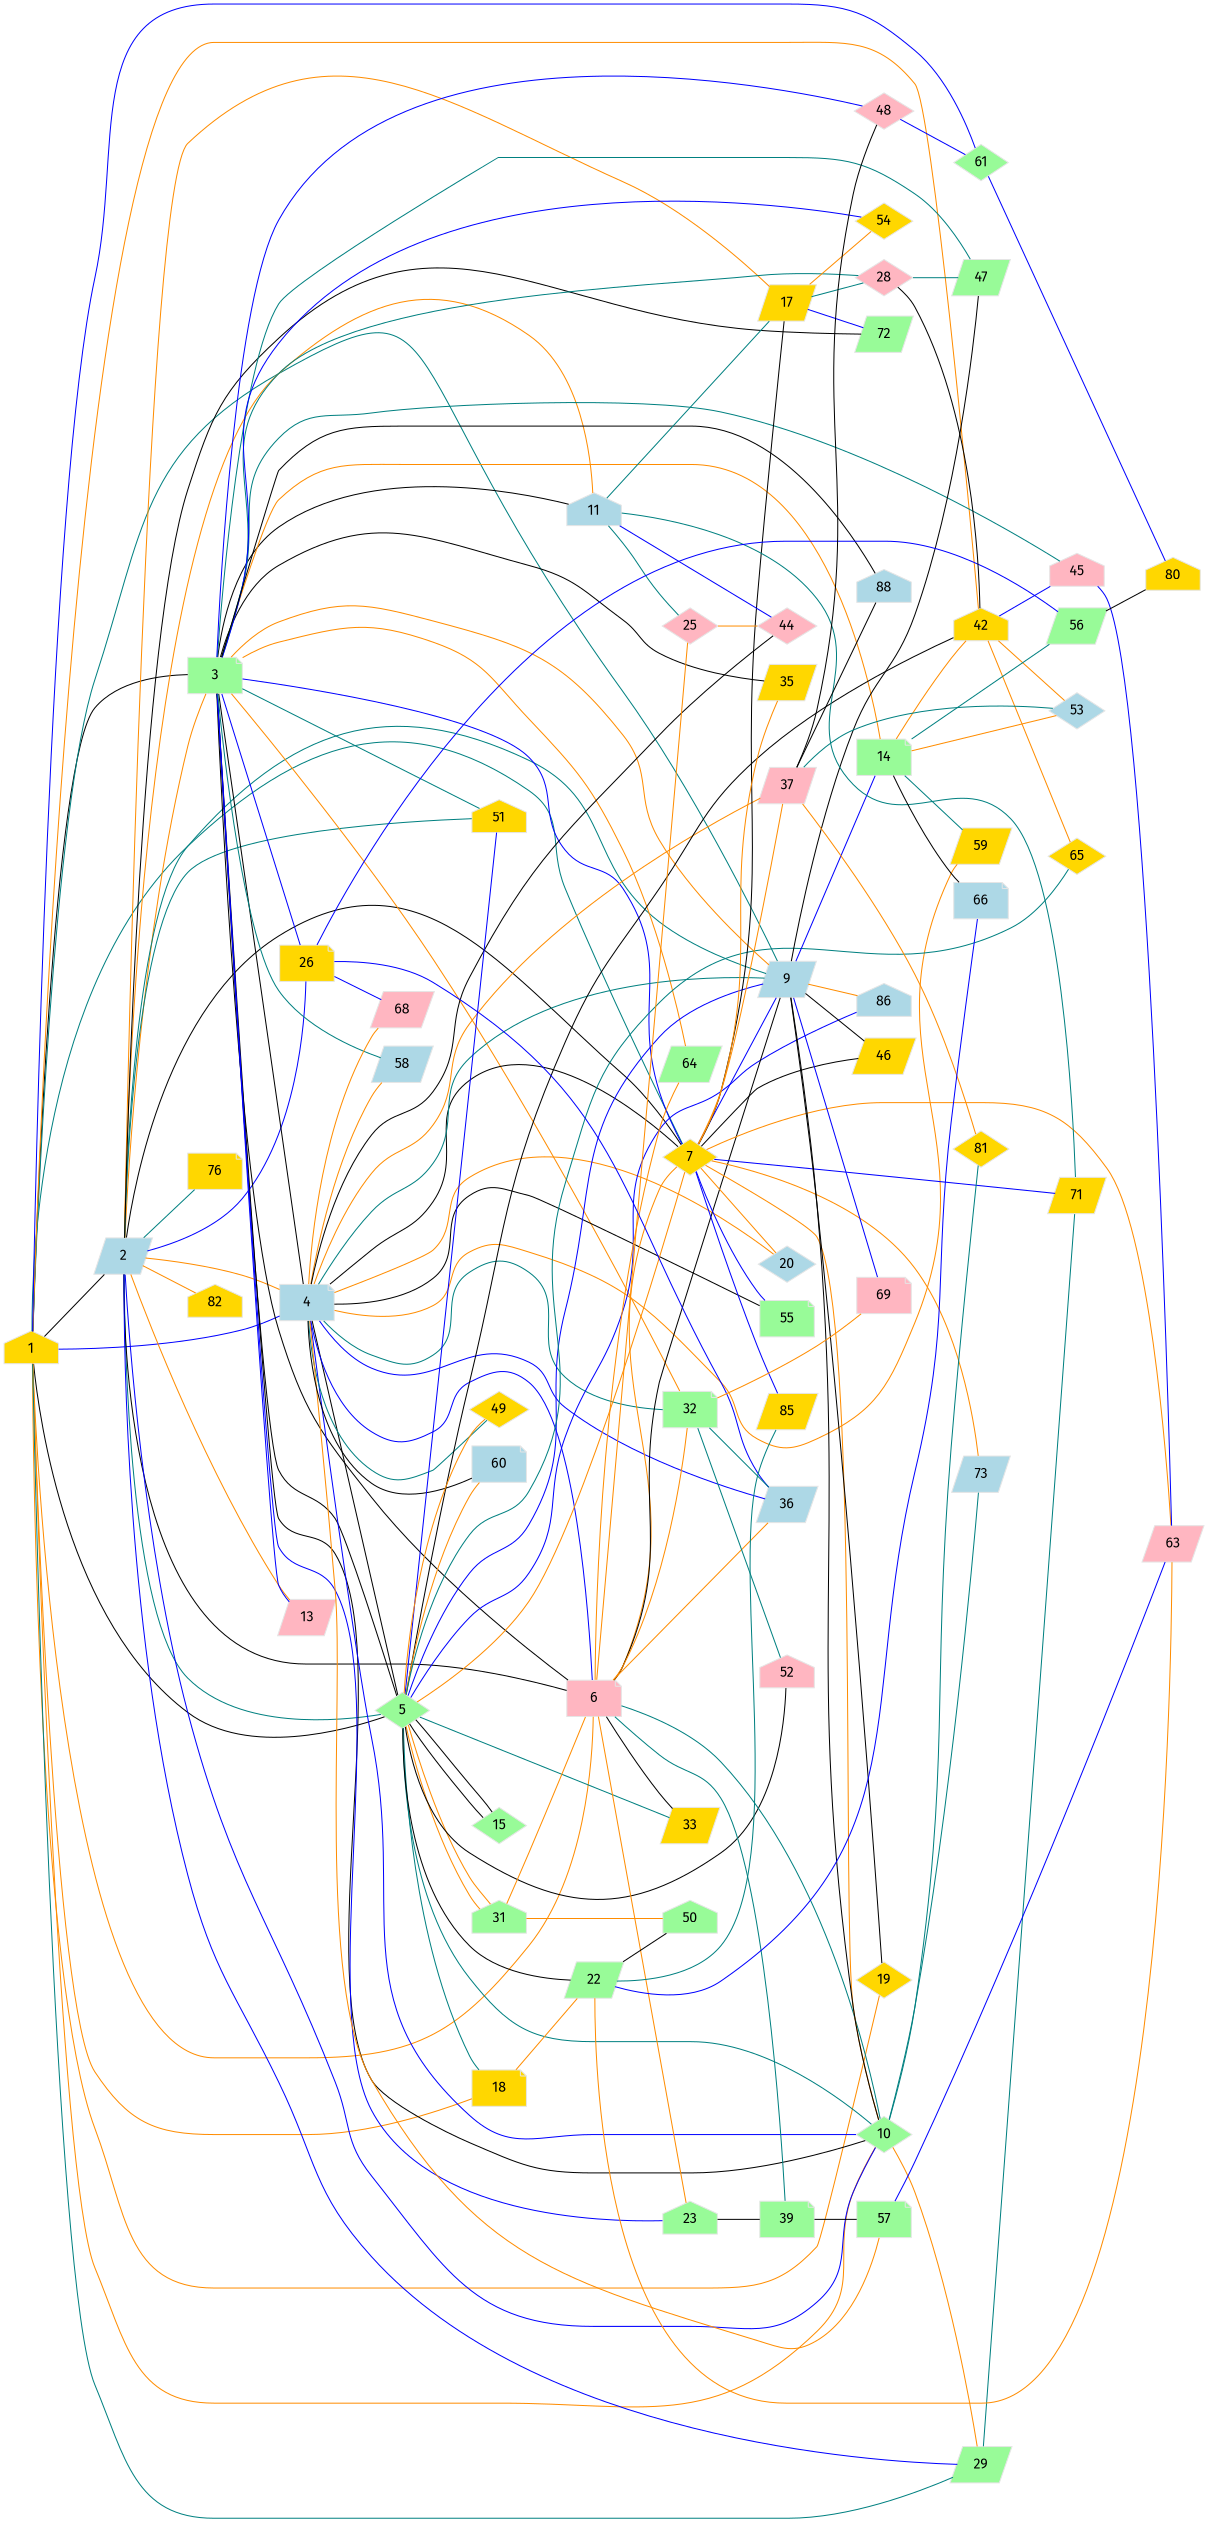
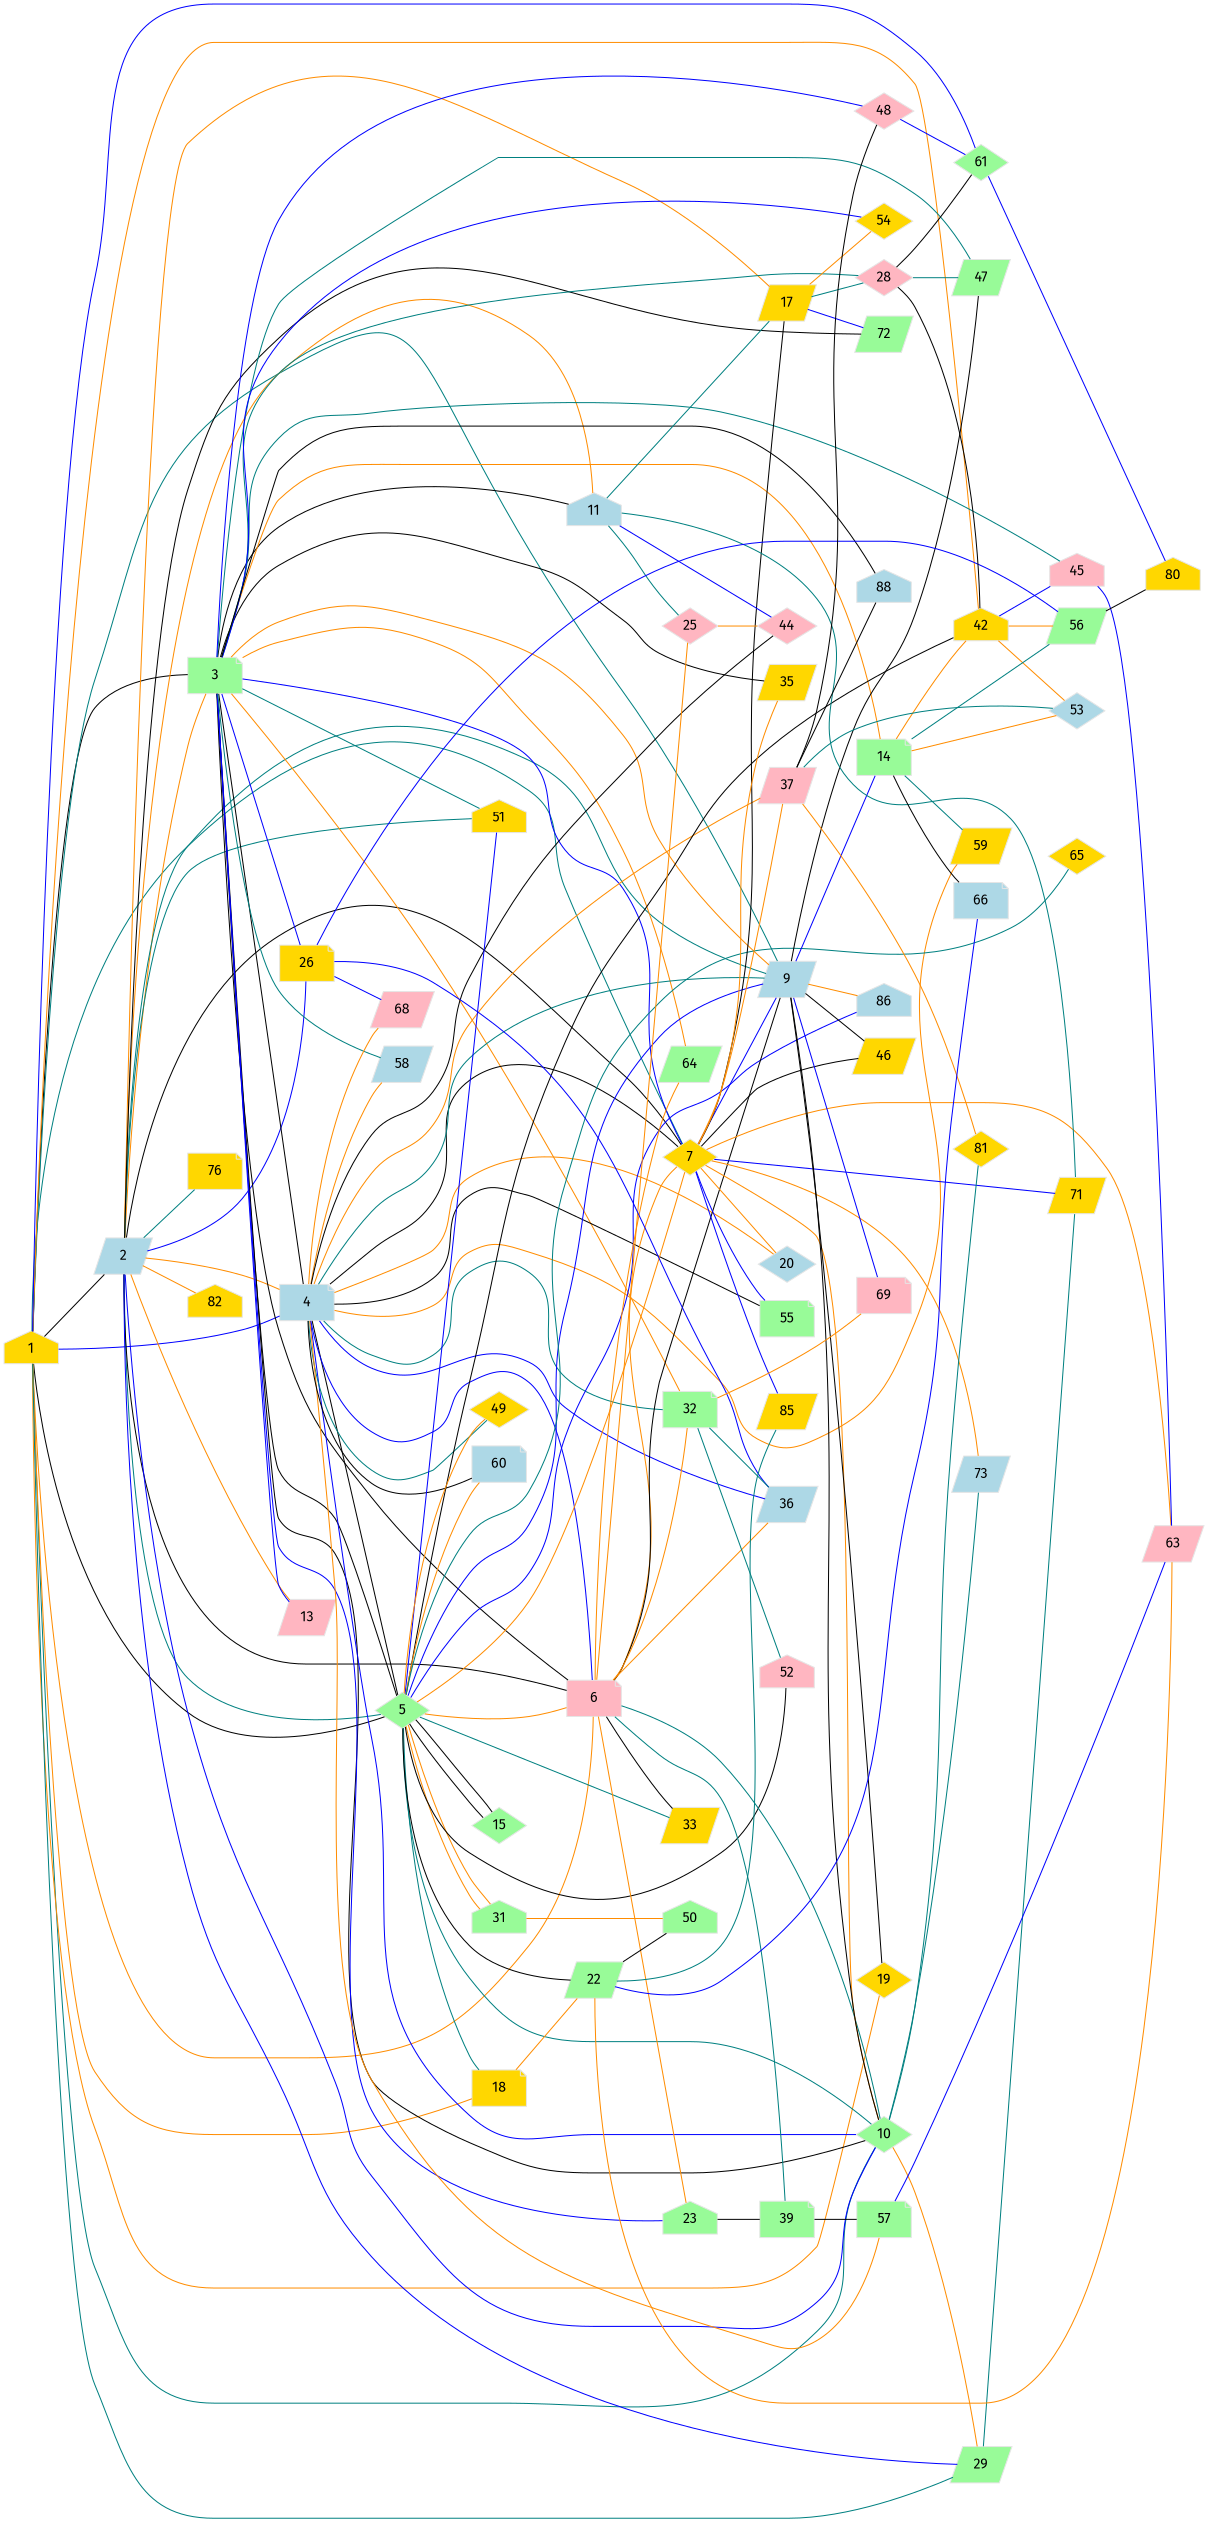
  graph {
    fontname="Fira Sans"
    rankdir=LR
    node [color=gray90 fillcolor=gold fontname="Fira Sans" shape=parallelogram style=filled]
    edge [color=darkorange fontname="Fira Sans"]
    1 [shape=house super="+30"]
    2 [fillcolor=lightblue super="+8"]
    3 [fillcolor=palegreen shape=note super="+40"]
    4 [fillcolor=lightblue shape=note super="+12"]
    5 [fillcolor=palegreen shape=diamond super="+43"]
    6 [fillcolor=lightpink shape=note]
    7 [shape=diamond super="+27"]
    9 [fillcolor=lightblue super="+78"]
    10 [fillcolor=palegreen shape=diamond super="+24"]
    18 [shape=note]
    19 [shape=diamond]
    29 [fillcolor=palegreen]
    42 [shape=house super="+75"]
    61 [fillcolor=palegreen shape=diamond super="+86"]
    11 [fillcolor=lightblue shape=house]
    13 [fillcolor=lightpink]
    17 [super="+21"]
    26 [shape=note]
    51 [shape=house super="+70"]
    72 [fillcolor=palegreen]
    76 [shape=note]
    82 [shape=house]
    14 [fillcolor=palegreen shape=note super="+67"]
    23 [fillcolor=palegreen shape=house]
    28 [fillcolor=lightpink shape=diamond]
    32 [fillcolor=palegreen shape=note super="+34"]
    35
    45 [fillcolor=lightpink shape=house]
    47 [fillcolor=palegreen super="+87"]
    48 [fillcolor=lightpink shape=diamond]
    54 [shape=diamond]
    58 [fillcolor=lightblue]
    64 [fillcolor=palegreen]
    88 [fillcolor=lightblue shape=house]
    20 [fillcolor=lightblue shape=diamond]
    36 [fillcolor=lightblue super="+84"]
    37 [fillcolor=lightpink]
    44 [fillcolor=lightpink shape=diamond super="+79"]
    49 [shape=diamond]
    55 [fillcolor=palegreen shape=note]
    57 [fillcolor=palegreen shape=note]
    59
    60 [fillcolor=lightblue shape=note]
    68 [fillcolor=lightpink]
    15 [fillcolor=palegreen shape=diamond]
    n46 [fillcolor=lightblue label=86 shape=house super="+38"]
    22 [fillcolor=palegreen super="+83"]
    31 [fillcolor=palegreen shape=house]
    33
    52 [fillcolor=lightpink shape=house]
    65 [shape=diamond]
    25 [fillcolor=lightpink shape=diamond]
    39 [fillcolor=palegreen shape=note super="+41"]
    46
    63 [fillcolor=lightpink super="+74"]
    71 [super="+77"]
    73 [fillcolor=lightblue]
    85
    69 [fillcolor=lightpink shape=note]
    81 [shape=diamond]
    53 [fillcolor=lightblue shape=diamond super="+62"]
    80 [shape=house]
    56 [fillcolor=palegreen]
    66 [fillcolor=lightblue shape=note]
    50 [fillcolor=palegreen shape=house]
    1 -- 2 [color=black weight=2]
    1 -- 3 [color=black]
    1 -- 4 [color=blue weight=2]
    1 -- 5 [color=black]
    1 -- 6
    1 -- 7 [color=teal]
    1 -- 9 [color=teal]
-   1 -- 10 [weight=2]
+   1 -- 10 [color=teal weight=2]
    1 -- 18
    1 -- 19
    1 -- 29 [color=teal]
    1 -- 42
    1 -- 61 [color=blue]
    2 -- 3 [weight=2]
    2 -- 4 [weight=2]
    2 -- 5 [color=teal weight=3]
    2 -- 6 [color=black weight=2]
    2 -- 7 [color=black weight=2]
    2 -- 9 [color=teal weight=2]
    2 -- 10 [color=blue weight=2]
    2 -- 29 [color=blue]
    2 -- 11
    2 -- 13
    2 -- 17
    2 -- 26 [color=blue]
    2 -- 51 [color=teal]
    2 -- 72 [color=black]
    2 -- 76 [color=teal weight=2]
    2 -- 82
    3 -- 4 [color=black]
    3 -- 5 [color=black]
    3 -- 6 [color=black]
    3 -- 7 [color=blue]
    3 -- 9
    3 -- 10 [color=black]
    3 -- 11 [color=black]
    3 -- 13 [color=blue]
    3 -- 26 [color=blue]
    3 -- 51 [color=teal]
    3 -- 14
    3 -- 23 [color=blue]
    3 -- 28 [color=teal]
    3 -- 32
    3 -- 35 [color=black]
    3 -- 45 [color=teal]
    3 -- 47 [color=teal]
    3 -- 48 [color=blue]
    3 -- 54 [color=blue]
    3 -- 58 [color=teal]
    3 -- 64
    3 -- 88 [color=black]
    4 -- 5 [color=black]
    4 -- 6 [color=blue]
    4 -- 7 [color=black]
    4 -- 9 [color=teal weight=2]
    4 -- 10 [color=blue]
    4 -- 32 [color=teal]
    4 -- 58
    4 -- 20
    4 -- 36 [color=blue]
    4 -- 37
    4 -- 44 [color=black]
    4 -- 49 [color=teal]
    4 -- 55 [color=black]
    4 -- 57
    4 -- 59
    4 -- 60 [color=black]
    4 -- 68
-   31 -- 6
+   5 -- 6
    5 -- 7
    5 -- 9 [color=blue]
    5 -- 10 [color=teal]
    5 -- 18 [color=teal]
    5 -- 42 [color=black]
    5 -- 51 [color=blue]
    5 -- 49
    5 -- 60
    5 -- 15 [color=black]
    5 -- 15 [color=black]
    5 -- n46 [color=blue weight=2]
    5 -- 22 [color=black]
    5 -- 31
    5 -- 31
    5 -- 33 [color=teal]
    5 -- 52 [color=black]
    5 -- 65 [color=teal]
    6 -- 7 [weight=2]
    6 -- 9 [color=black]
    6 -- 10 [color=teal]
    6 -- 23
    6 -- 32
    6 -- 64
    6 -- 36
    6 -- 33 [color=black]
    6 -- 25
    6 -- 39 [color=teal weight=2]
    7 -- 9 [color=blue]
    7 -- 10
    7 -- 17 [color=black]
    7 -- 35
    7 -- 20
    7 -- 37
    7 -- 55 [color=blue]
    7 -- 46 [color=black]
    7 -- 63
    7 -- 71 [color=blue]
    7 -- 73
    7 -- 85 [color=blue]
    9 -- 10 [color=black]
    9 -- 19 [color=black]
    9 -- 14 [color=blue]
    9 -- 47 [color=black]
    9 -- n46
    9 -- 46 [color=black]
    9 -- 69 [color=blue]
    10 -- 29
    10 -- 73 [color=teal]
    10 -- 81 [color=teal]
    18 -- 22
    29 -- 71 [color=teal]
    42 -- 45 [color=blue]
-   42 -- 65
+   42 -- 56
    42 -- 53
    61 -- 80 [color=blue]
    11 -- 17 [color=teal]
    11 -- 44 [color=blue]
    11 -- 25 [color=teal]
    11 -- 71 [color=teal]
    17 -- 72 [color=blue]
    17 -- 28 [color=teal]
    17 -- 54
    26 -- 36 [color=blue]
    26 -- 68 [color=blue]
    26 -- 56 [color=blue]
    14 -- 42
    14 -- 59 [color=teal]
    14 -- 53
    14 -- 56 [color=teal]
    14 -- 66 [color=black]
    23 -- 39 [color=black]
    28 -- 42 [color=black]
+   28 -- 61 [color=black]
    28 -- 47 [color=teal]
    32 -- 36 [color=teal]
    32 -- 52 [color=teal]
    32 -- 69
    45 -- 63 [color=blue]
    48 -- 61 [color=blue]
    37 -- 48 [color=black]
    37 -- 88 [color=black]
    37 -- 81
    37 -- 53 [color=teal]
    57 -- 63 [color=blue]
    22 -- 63
    22 -- 85 [color=teal]
    22 -- 66 [color=blue]
    22 -- 50 [color=black]
    31 -- 50
    25 -- 44
    39 -- 57 [color=black]
    56 -- 80 [color=black]
  }
